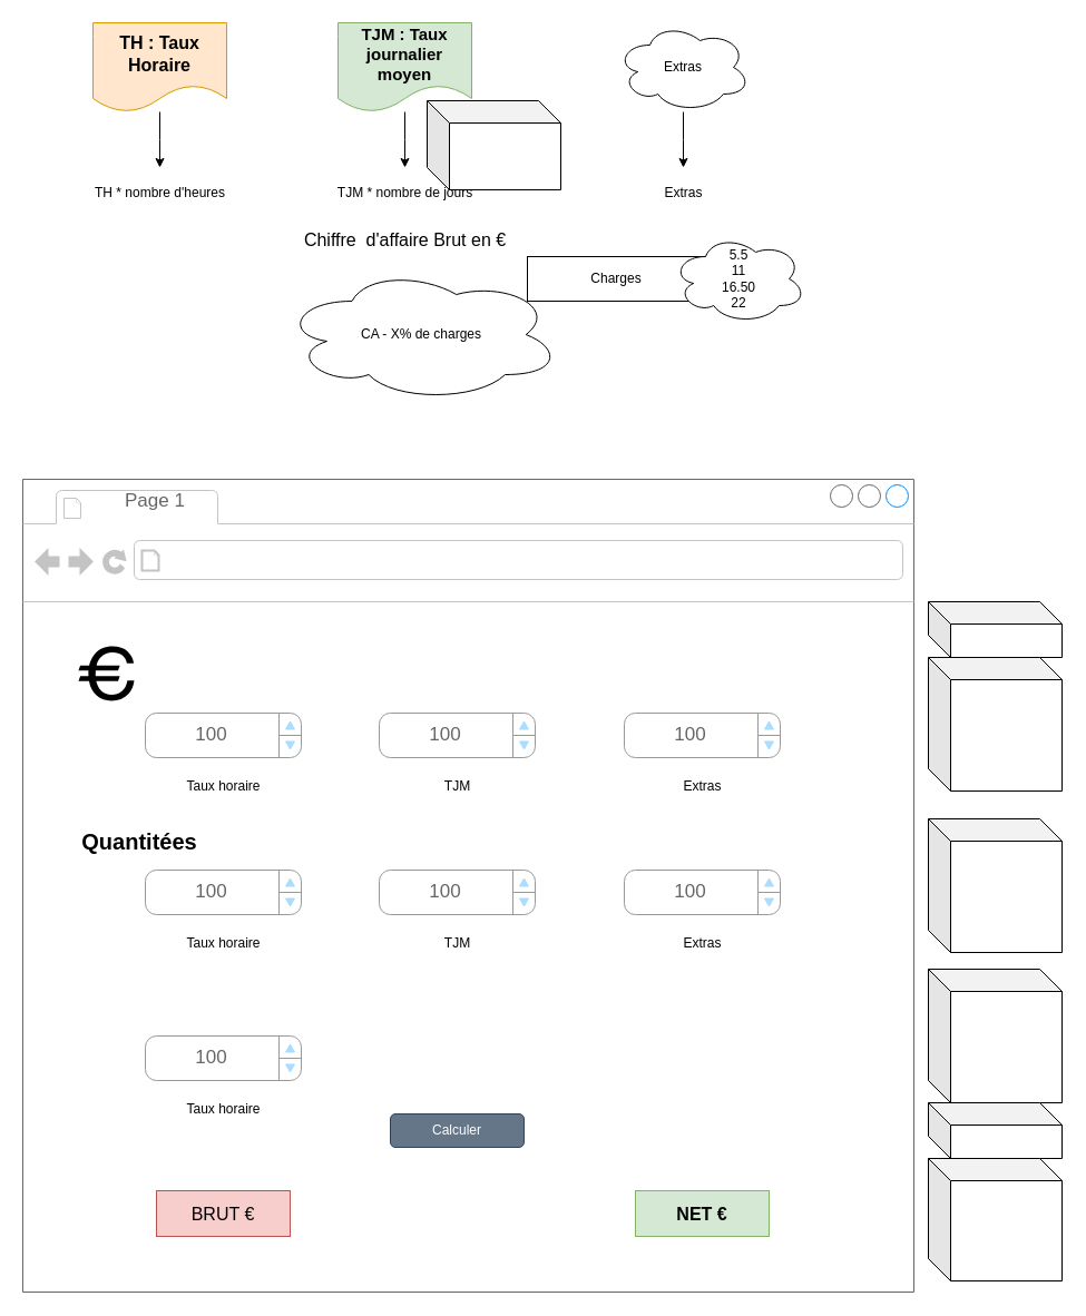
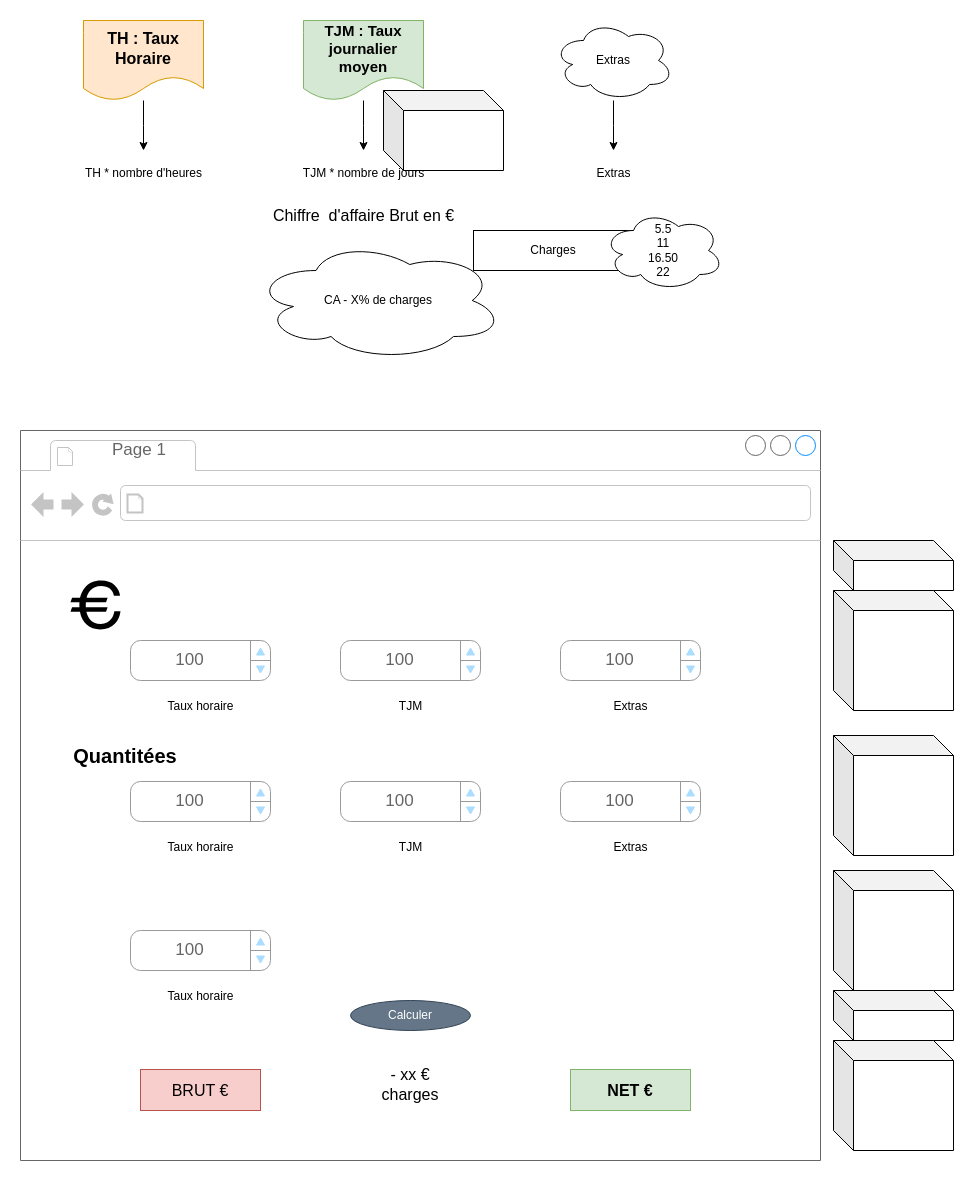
  <mxCell id="0" />
  <mxCell id="1" parent="0" />
  <mxCell id="2" value="" style="strokeWidth=1;shadow=0;dashed=0;align=center;html=1;shape=mxgraph.mockup.containers.browserWindow;rSize=0;strokeColor=#666666;strokeColor2=#008cff;strokeColor3=#c4c4c4;mainText=,;recursiveResize=0;gradientColor=none;fillStyle=auto;" vertex="1" parent="1"><mxGeometry x="20" y="430" width="800" height="730" as="geometry" /></mxCell>
  <mxCell id="3" value="Page 1" style="strokeWidth=1;shadow=0;dashed=0;align=center;html=1;shape=mxgraph.mockup.containers.anchor;fontSize=17;fontColor=#666666;align=left;whiteSpace=wrap;" vertex="1" parent="2"><mxGeometry x="90" y="7" width="110" height="26" as="geometry" /></mxCell>
  <mxCell id="4" value="&lt;table cellpadding=&quot;0&quot; cellspacing=&quot;0&quot; style=&quot;width:100%;height:100%;&quot;&gt;&lt;tr&gt;&lt;td style=&quot;width:85%&quot;&gt;100&lt;/td&gt;&lt;td style=&quot;width:15%&quot;&gt;&lt;/td&gt;&lt;/tr&gt;&lt;/table&gt;" style="strokeWidth=1;shadow=0;dashed=0;align=center;html=1;shape=mxgraph.mockup.forms.spinner;strokeColor=#999999;spinLayout=right;spinStyle=normal;adjStyle=triangle;fillColor=#aaddff;fontSize=17;fontColor=#666666;mainText=;html=1;overflow=fill;" vertex="1" parent="2"><mxGeometry x="110" y="210" width="140" height="40" as="geometry" /></mxCell>
  <mxCell id="5" value="Taux horaire" style="text;html=1;strokeColor=none;fillColor=none;align=center;verticalAlign=middle;whiteSpace=wrap;rounded=0;" vertex="1" parent="2"><mxGeometry x="137.5" y="261" width="85" height="30" as="geometry" /></mxCell>
  <mxCell id="6" value="" style="shape=mxgraph.signs.travel.euro;html=1;pointerEvents=1;fillColor=#000000;strokeColor=none;verticalLabelPosition=bottom;verticalAlign=top;align=center;" vertex="1" parent="2"><mxGeometry x="50" y="150" width="50" height="49" as="geometry" /></mxCell>
  <mxCell id="7" value="&lt;table cellpadding=&quot;0&quot; cellspacing=&quot;0&quot; style=&quot;width:100%;height:100%;&quot;&gt;&lt;tr&gt;&lt;td style=&quot;width:85%&quot;&gt;100&lt;/td&gt;&lt;td style=&quot;width:15%&quot;&gt;&lt;/td&gt;&lt;/tr&gt;&lt;/table&gt;" style="strokeWidth=1;shadow=0;dashed=0;align=center;html=1;shape=mxgraph.mockup.forms.spinner;strokeColor=#999999;spinLayout=right;spinStyle=normal;adjStyle=triangle;fillColor=#aaddff;fontSize=17;fontColor=#666666;mainText=;html=1;overflow=fill;" vertex="1" parent="2"><mxGeometry x="320" y="210" width="140" height="40" as="geometry" /></mxCell>
  <mxCell id="8" value="TJM" style="text;html=1;strokeColor=none;fillColor=none;align=center;verticalAlign=middle;whiteSpace=wrap;rounded=0;" vertex="1" parent="2"><mxGeometry x="347.5" y="261" width="85" height="30" as="geometry" /></mxCell>
  <mxCell id="9" value="&lt;table cellpadding=&quot;0&quot; cellspacing=&quot;0&quot; style=&quot;width:100%;height:100%;&quot;&gt;&lt;tr&gt;&lt;td style=&quot;width:85%&quot;&gt;100&lt;/td&gt;&lt;td style=&quot;width:15%&quot;&gt;&lt;/td&gt;&lt;/tr&gt;&lt;/table&gt;" style="strokeWidth=1;shadow=0;dashed=0;align=center;html=1;shape=mxgraph.mockup.forms.spinner;strokeColor=#999999;spinLayout=right;spinStyle=normal;adjStyle=triangle;fillColor=#aaddff;fontSize=17;fontColor=#666666;mainText=;html=1;overflow=fill;" vertex="1" parent="2"><mxGeometry x="540" y="210" width="140" height="40" as="geometry" /></mxCell>
  <mxCell id="10" value="Extras" style="text;html=1;strokeColor=none;fillColor=none;align=center;verticalAlign=middle;whiteSpace=wrap;rounded=0;" vertex="1" parent="2"><mxGeometry x="567.5" y="261" width="85" height="30" as="geometry" /></mxCell>
  <mxCell id="11" value="&lt;table cellpadding=&quot;0&quot; cellspacing=&quot;0&quot; style=&quot;width:100%;height:100%;&quot;&gt;&lt;tr&gt;&lt;td style=&quot;width:85%&quot;&gt;100&lt;/td&gt;&lt;td style=&quot;width:15%&quot;&gt;&lt;/td&gt;&lt;/tr&gt;&lt;/table&gt;" style="strokeWidth=1;shadow=0;dashed=0;align=center;html=1;shape=mxgraph.mockup.forms.spinner;strokeColor=#999999;spinLayout=right;spinStyle=normal;adjStyle=triangle;fillColor=#aaddff;fontSize=17;fontColor=#666666;mainText=;html=1;overflow=fill;" vertex="1" parent="2"><mxGeometry x="110" y="351" width="140" height="40" as="geometry" /></mxCell>
  <mxCell id="12" value="Taux horaire" style="text;html=1;strokeColor=none;fillColor=none;align=center;verticalAlign=middle;whiteSpace=wrap;rounded=0;" vertex="1" parent="2"><mxGeometry x="137.5" y="402" width="85" height="30" as="geometry" /></mxCell>
  <mxCell id="13" value="&lt;table cellpadding=&quot;0&quot; cellspacing=&quot;0&quot; style=&quot;width:100%;height:100%;&quot;&gt;&lt;tr&gt;&lt;td style=&quot;width:85%&quot;&gt;100&lt;/td&gt;&lt;td style=&quot;width:15%&quot;&gt;&lt;/td&gt;&lt;/tr&gt;&lt;/table&gt;" style="strokeWidth=1;shadow=0;dashed=0;align=center;html=1;shape=mxgraph.mockup.forms.spinner;strokeColor=#999999;spinLayout=right;spinStyle=normal;adjStyle=triangle;fillColor=#aaddff;fontSize=17;fontColor=#666666;mainText=;html=1;overflow=fill;" vertex="1" parent="2"><mxGeometry x="320" y="351" width="140" height="40" as="geometry" /></mxCell>
  <mxCell id="14" value="TJM" style="text;html=1;strokeColor=none;fillColor=none;align=center;verticalAlign=middle;whiteSpace=wrap;rounded=0;" vertex="1" parent="2"><mxGeometry x="347.5" y="402" width="85" height="30" as="geometry" /></mxCell>
  <mxCell id="15" value="&lt;table cellpadding=&quot;0&quot; cellspacing=&quot;0&quot; style=&quot;width:100%;height:100%;&quot;&gt;&lt;tr&gt;&lt;td style=&quot;width:85%&quot;&gt;100&lt;/td&gt;&lt;td style=&quot;width:15%&quot;&gt;&lt;/td&gt;&lt;/tr&gt;&lt;/table&gt;" style="strokeWidth=1;shadow=0;dashed=0;align=center;html=1;shape=mxgraph.mockup.forms.spinner;strokeColor=#999999;spinLayout=right;spinStyle=normal;adjStyle=triangle;fillColor=#aaddff;fontSize=17;fontColor=#666666;mainText=;html=1;overflow=fill;" vertex="1" parent="2"><mxGeometry x="540" y="351" width="140" height="40" as="geometry" /></mxCell>
  <mxCell id="16" value="Extras" style="text;html=1;strokeColor=none;fillColor=none;align=center;verticalAlign=middle;whiteSpace=wrap;rounded=0;" vertex="1" parent="2"><mxGeometry x="567.5" y="402" width="85" height="30" as="geometry" /></mxCell>
  <mxCell id="17" value="&lt;table cellpadding=&quot;0&quot; cellspacing=&quot;0&quot; style=&quot;width:100%;height:100%;&quot;&gt;&lt;tr&gt;&lt;td style=&quot;width:85%&quot;&gt;100&lt;/td&gt;&lt;td style=&quot;width:15%&quot;&gt;&lt;/td&gt;&lt;/tr&gt;&lt;/table&gt;" style="strokeWidth=1;shadow=0;dashed=0;align=center;html=1;shape=mxgraph.mockup.forms.spinner;strokeColor=#999999;spinLayout=right;spinStyle=normal;adjStyle=triangle;fillColor=#aaddff;fontSize=17;fontColor=#666666;mainText=;html=1;overflow=fill;" vertex="1" parent="2"><mxGeometry x="110" y="500" width="140" height="40" as="geometry" /></mxCell>
  <mxCell id="18" value="Taux horaire" style="text;html=1;strokeColor=none;fillColor=none;align=center;verticalAlign=middle;whiteSpace=wrap;rounded=0;" vertex="1" parent="2"><mxGeometry x="137.5" y="551" width="85" height="30" as="geometry" /></mxCell>
  <mxCell id="19" value="&lt;font size=&quot;1&quot; style=&quot;&quot;&gt;&lt;b style=&quot;font-size: 20px;&quot;&gt;Quantitées&lt;/b&gt;&lt;/font&gt;" style="text;html=1;strokeColor=none;fillColor=none;align=center;verticalAlign=middle;whiteSpace=wrap;rounded=0;" vertex="1" parent="2"><mxGeometry x="50" y="310" width="110" height="30" as="geometry" /></mxCell>
- <mxCell id="20" value="Calculer" style="rounded=1;whiteSpace=wrap;html=1;fillColor=#647687;fontColor=#ffffff;strokeColor=#314354;" vertex="1" parent="2"><mxGeometry x="330" y="570" width="120" height="30" as="geometry" /></mxCell>
+ <mxCell id="20" value="Calculer" style="ellipse;whiteSpace=wrap;html=1;fillColor=#647687;fontColor=#ffffff;strokeColor=#314354;" vertex="1" parent="2"><mxGeometry x="330" y="570" width="120" height="30" as="geometry" /></mxCell>
  <mxCell id="21" value="&lt;font style=&quot;font-size: 16px;&quot;&gt;BRUT €&lt;/font&gt;" style="rounded=0;whiteSpace=wrap;html=1;fillColor=#f8cecc;strokeColor=#b85450;" vertex="1" parent="2"><mxGeometry x="120" y="639" width="120" height="41" as="geometry" /></mxCell>
  <mxCell id="22" value="&lt;font size=&quot;1&quot;&gt;&lt;b style=&quot;font-size: 16px;&quot;&gt;NET €&lt;/b&gt;&lt;/font&gt;" style="rounded=0;whiteSpace=wrap;html=1;fillColor=#d5e8d4;strokeColor=#82b366;" vertex="1" parent="2"><mxGeometry x="550" y="639" width="120" height="41" as="geometry" /></mxCell>
+ <mxCell id="23" value="&lt;font style=&quot;font-size: 16px;&quot;&gt;- xx € charges&lt;/font&gt;" style="text;html=1;strokeColor=none;fillColor=none;align=center;verticalAlign=middle;whiteSpace=wrap;rounded=0;" vertex="1" parent="2"><mxGeometry x="360" y="639" width="60" height="30" as="geometry" /></mxCell>
  <mxCell id="24" style="edgeStyle=orthogonalEdgeStyle;rounded=0;orthogonalLoop=1;jettySize=auto;html=1;" edge="1" parent="1" source="25"><mxGeometry relative="1" as="geometry"><mxPoint x="143" y="150" as="targetPoint" /></mxGeometry></mxCell>
  <mxCell id="25" value="&lt;font style=&quot;font-size: 16px;&quot;&gt;&lt;b&gt;TH : Taux Horaire&lt;/b&gt;&lt;/font&gt;" style="shape=document;whiteSpace=wrap;html=1;boundedLbl=1;fillColor=#ffe6cc;strokeColor=#d79b00;" vertex="1" parent="1"><mxGeometry x="83" y="20" width="120" height="80" as="geometry" /></mxCell>
  <mxCell id="26" style="edgeStyle=orthogonalEdgeStyle;rounded=0;orthogonalLoop=1;jettySize=auto;html=1;" edge="1" parent="1" source="27"><mxGeometry relative="1" as="geometry"><mxPoint x="363" y="150" as="targetPoint" /></mxGeometry></mxCell>
  <mxCell id="27" value="&lt;font size=&quot;1&quot; style=&quot;&quot;&gt;&lt;b style=&quot;font-size: 15px;&quot;&gt;TJM : Taux journalier moyen&lt;/b&gt;&lt;/font&gt;" style="shape=document;whiteSpace=wrap;html=1;boundedLbl=1;fillColor=#d5e8d4;strokeColor=#82b366;" vertex="1" parent="1"><mxGeometry x="303" y="20" width="120" height="80" as="geometry" /></mxCell>
  <mxCell id="28" style="edgeStyle=orthogonalEdgeStyle;rounded=0;orthogonalLoop=1;jettySize=auto;html=1;" edge="1" parent="1" source="29"><mxGeometry relative="1" as="geometry"><mxPoint x="613" y="150" as="targetPoint" /></mxGeometry></mxCell>
  <mxCell id="29" value="Extras" style="ellipse;shape=cloud;whiteSpace=wrap;html=1;" vertex="1" parent="1"><mxGeometry x="553" y="20" width="120" height="80" as="geometry" /></mxCell>
  <mxCell id="30" value="TH * nombre d'heures" style="text;html=1;align=center;verticalAlign=middle;resizable=0;points=[];autosize=1;strokeColor=none;fillColor=none;" vertex="1" parent="1"><mxGeometry x="73" y="158" width="140" height="30" as="geometry" /></mxCell>
  <mxCell id="31" value="" style="shape=image;html=1;verticalAlign=top;verticalLabelPosition=bottom;labelBackgroundColor=#ffffff;imageAspect=0;aspect=fixed;image=https://cdn4.iconfinder.com/data/icons/ionicons/512/icon-plus-128.png" vertex="1" parent="1"><mxGeometry x="243" y="163" width="20" height="20" as="geometry" /></mxCell>
  <mxCell id="32" value="" style="shape=image;html=1;verticalAlign=top;verticalLabelPosition=bottom;labelBackgroundColor=#ffffff;imageAspect=0;aspect=fixed;image=https://cdn4.iconfinder.com/data/icons/ionicons/512/icon-plus-128.png" vertex="1" parent="1"><mxGeometry x="503" y="163" width="20" height="20" as="geometry" /></mxCell>
  <mxCell id="33" value="TJM * nombre de jours" style="text;html=1;align=center;verticalAlign=middle;resizable=0;points=[];autosize=1;strokeColor=none;fillColor=none;" vertex="1" parent="1"><mxGeometry x="293" y="158" width="140" height="30" as="geometry" /></mxCell>
  <mxCell id="34" value="Extras" style="text;html=1;align=center;verticalAlign=middle;resizable=0;points=[];autosize=1;strokeColor=none;fillColor=none;" vertex="1" parent="1"><mxGeometry x="583" y="158" width="60" height="30" as="geometry" /></mxCell>
  <mxCell id="35" value="" style="shape=image;html=1;verticalAlign=top;verticalLabelPosition=bottom;labelBackgroundColor=#ffffff;imageAspect=0;aspect=fixed;image=https://cdn2.iconfinder.com/data/icons/css-vol-2/24/math-equal-128.png" vertex="1" parent="1"><mxGeometry x="238" y="200" width="30" height="30" as="geometry" /></mxCell>
  <mxCell id="36" value="&lt;font style=&quot;font-size: 16px;&quot;&gt;Chiffre&amp;nbsp; d'affaire Brut en €&lt;/font&gt;" style="text;html=1;align=center;verticalAlign=middle;resizable=0;points=[];autosize=1;strokeColor=none;fillColor=none;" vertex="1" parent="1"><mxGeometry x="263" y="200" width="200" height="30" as="geometry" /></mxCell>
  <mxCell id="37" value="CA - X% de charges" style="ellipse;shape=cloud;whiteSpace=wrap;html=1;" vertex="1" parent="1"><mxGeometry x="253" y="240" width="250" height="120" as="geometry" /></mxCell>
  <mxCell id="38" value="Charges" style="rounded=0;whiteSpace=wrap;html=1;" vertex="1" parent="1"><mxGeometry x="473" y="230" width="160" height="40" as="geometry" /></mxCell>
  <mxCell id="39" value="5.5&lt;br&gt;11&lt;br&gt;16.50&lt;br&gt;22" style="ellipse;shape=cloud;whiteSpace=wrap;html=1;" vertex="1" parent="1"><mxGeometry x="603" y="210" width="120" height="80" as="geometry" /></mxCell>
  <mxCell id="40" value="" style="shape=cube;whiteSpace=wrap;html=1;boundedLbl=1;backgroundOutline=1;darkOpacity=0.05;darkOpacity2=0.1;" vertex="1" parent="1"><mxGeometry x="383" y="90" width="120" height="80" as="geometry" /></mxCell>
  <mxCell id="41" value="" style="shape=cube;whiteSpace=wrap;html=1;boundedLbl=1;backgroundOutline=1;darkOpacity=0.05;darkOpacity2=0.1;" vertex="1" parent="1"><mxGeometry y="540" width="120" height="50" as="geometry" x="833" /></mxCell>
  <mxCell id="42" value="" style="shape=cube;whiteSpace=wrap;html=1;boundedLbl=1;backgroundOutline=1;darkOpacity=0.05;darkOpacity2=0.1;" vertex="1" parent="1"><mxGeometry y="590" width="120" height="120" as="geometry" x="833" /></mxCell>
  <mxCell id="43" value="" style="shape=cube;whiteSpace=wrap;html=1;boundedLbl=1;backgroundOutline=1;darkOpacity=0.05;darkOpacity2=0.1;" vertex="1" parent="1"><mxGeometry y="870" width="120" height="120" as="geometry" x="833" /></mxCell>
  <mxCell id="44" value="" style="shape=cube;whiteSpace=wrap;html=1;boundedLbl=1;backgroundOutline=1;darkOpacity=0.05;darkOpacity2=0.1;" vertex="1" parent="1"><mxGeometry y="735" width="120" height="120" as="geometry" x="833" /></mxCell>
  <mxCell id="45" value="" style="shape=cube;whiteSpace=wrap;html=1;boundedLbl=1;backgroundOutline=1;darkOpacity=0.05;darkOpacity2=0.1;" vertex="1" parent="1"><mxGeometry y="990" width="120" height="50" as="geometry" x="833" /></mxCell>
  <mxCell id="46" value="" style="shape=cube;whiteSpace=wrap;html=1;boundedLbl=1;backgroundOutline=1;darkOpacity=0.05;darkOpacity2=0.1;" vertex="1" parent="1"><mxGeometry y="1040" width="120" height="110" as="geometry" x="833" /></mxCell>
